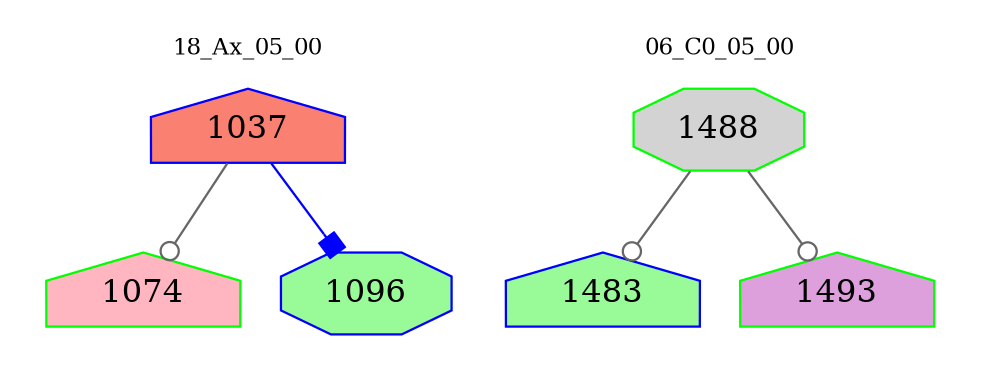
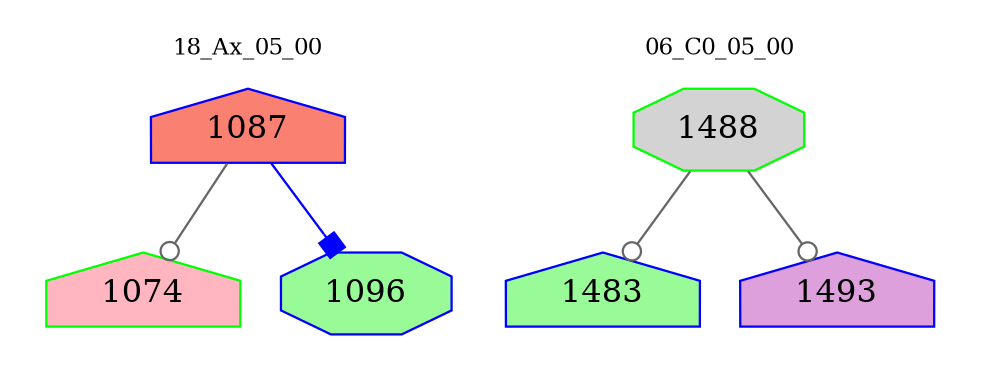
  digraph {
    node [color=blue fillcolor=palegreen shape=house style=filled]
    edge [arrowhead=odot color=gray40]
-   n1 [fillcolor=salmon label=1037]
+   n1 [fillcolor=salmon label=1087]
    n2 [color=green fillcolor=lightpink label=1074]
    n3 [label=1096 shape=octagon]
    n4 [color=green fillcolor=lightgrey label=1488 shape=octagon]
    n5 [label=1483]
-   n6 [color=green fillcolor=plum label=1493]
+   n6 [fillcolor=plum label=1493]
    subgraph cluster_1 {
      color=white
      fontsize=10
      label="18_Ax_05_00"
      n1
      n2
      n3
    }
    subgraph cluster_2 {
      color=white
      fontsize=10
      label="06_C0_05_00"
      n4
      n5
      n6
    }
    n1 -> n2
    n1 -> n3 [arrowhead=box color=blue]
    n4 -> n5
    n4 -> n6
  }
